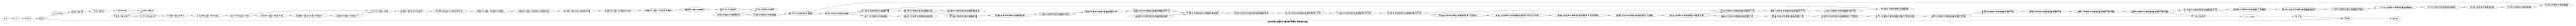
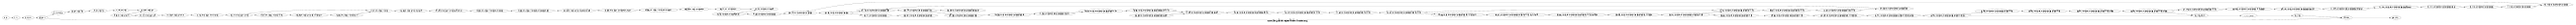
  digraph {
    label="Control-flow-graph for register allocator (function _copy)"
    rankdir=LR
    n1 [label="0, 0: "]
    n2 [label="1, 1: "]
    n3 [label="2, 2: 0 1 "]
    n4 [label="3, 3: 0 1 "]
    n5 [label="4, 7: 0 1 2 3 "]
    n6 [label="79, 120: "]
    n7 [label="5, 8: 0 1 2 3 4 5 "]
    n8 [label="80, 121: "]
    n9 [label="6, 9: 0 1 2 3 4 5 "]
    n10 [label="7, 10: 0 1 2 3 "]
    n11 [label="8, 12: 0 1 2 3 6 7 "]
    n12 [label="9, 13: 0 1 2 3 6 7 8 9 "]
    n13 [label="10, 14: 0 1 2 3 6 7 8 9 "]
    n14 [label="11, 15: 0 1 2 3 6 7 10 11 "]
    n15 [label="12, 16: 0 1 2 3 6 7 10 11 12 13 "]
    n16 [label="13, 17: 0 1 2 3 6 7 12 13 "]
    n17 [label="14, 24: 0 1 2 3 6 7 12 13 14 15 "]
    n18 [label="17, 27: 0 1 2 3 6 7 12 13 "]
    n19 [label="15, 25: 0 1 2 3 6 7 12 13 14 15 16 17 "]
    n20 [label="18, 28: 0 1 2 3 6 7 12 13 18 19 "]
    n21 [label="16, 26: 0 1 2 3 6 7 12 13 16 17 "]
    n22 [label="19, 29: 0 1 2 3 6 7 12 13 18 19 20 21 "]
    n23 [label="20, 32: 0 1 2 3 6 7 12 13 20 21 22 23 "]
    n24 [label="21, 33: 0 1 2 3 6 7 12 13 20 21 22 23 24 25 "]
    n25 [label="22, 34: 0 1 2 3 6 7 12 13 20 21 24 25 "]
    n26 [label="23, 35: 0 1 2 3 6 7 12 13 20 21 26 27 "]
    n27 [label="24, 36: 0 1 2 3 6 7 12 13 20 21 26 27 "]
    n28 [label="25, 39: 0 1 2 3 12 13 20 21 "]
    n29 [label="26, 41: 0 1 12 13 20 21 "]
    n30 [label="27, 42: 12 13 20 21 28 29 "]
    n31 [label="28, 43: 12 13 20 21 28 29 30 31 "]
    n32 [label="29, 65: 12 13 20 21 30 31 32 33 "]
    n33 [label="30, 44: 12 13 20 21 30 31 32 33 "]
    n34 [label="31, 46: 12 13 20 21 30 31 32 33 "]
    n35 [label="32, 47: 12 13 20 21 30 31 32 33 "]
    n36 [label="34, 48: 12 13 20 21 30 31 32 33 34 35 "]
    n37 [label="33, 124: 12 13 20 21 30 31 32 33 34 35 "]
    n38 [label="35, 49: 12 13 20 21 30 31 32 33 34 35 "]
    n39 [label="36, 50: 12 13 20 21 30 31 32 33 34 35 36 37 "]
    n40 [label="39, 53: 12 13 20 21 30 31 32 33 34 35 "]
    n41 [label="40, 55: 12 13 20 21 30 31 32 33 34 35 40 "]
    n42 [label="38, 52: 12 13 20 21 30 31 32 33 34 35 38 39 "]
    n43 [label="44, 59: 12 13 20 21 30 31 32 33 34 35 38 39 "]
    n44 [label="45, 60: 12 13 20 21 30 31 32 33 34 35 38 39 43 "]
    n45 [label="41, 56: 12 13 20 21 30 31 32 33 34 35 40 "]
    n46 [label="42, 57: 12 13 20 21 30 31 32 33 34 35 41 42 "]
    n47 [label="43, 58: 12 13 20 21 30 31 32 33 34 35 38 39 41 42 "]
    n48 [label="46, 127: 12 13 20 21 30 31 32 33 34 35 43 44 45 "]
    n49 [label="47, 62: 12 13 20 21 30 31 32 33 34 35 43 44 45 "]
    n50 [label="48, 64: 12 13 20 21 30 31 32 33 34 35 43 44 45 "]
    n51 [label="49, 66: 12 13 20 21 30 31 32 33 34 35 43 44 45 46 47 "]
    n52 [label="54, 76: 12 13 20 21 30 31 32 33 34 35 43 44 45 "]
    n53 [label="50, 67: 12 13 20 21 30 31 32 33 34 35 43 44 45 46 47 48 49 "]
    n54 [label="55, 84: 12 13 20 21 30 31 32 33 34 35 43 44 45 "]
    n55 [label="51, 68: 12 13 20 21 30 31 32 33 34 35 43 44 45 48 49 50 "]
    n56 [label="52, 69: 12 13 20 21 30 31 32 33 34 35 43 44 45 50 "]
    n57 [label="53, 70: 12 13 20 21 30 31 32 33 34 35 43 44 45 "]
    n58 [label="58, 86: 12 13 20 21 30 31 32 33 34 35 44 45 "]
    n59 [label="59, 88: 12 13 20 21 30 31 32 33 34 35 44 45 "]
    n60 [label="56, 82: 12 13 20 21 30 31 32 33 34 35 44 45 "]
    n61 [label="57, 85: 12 13 20 21 30 31 32 33 34 35 "]
    n62 [label="60, 89: 12 13 20 21 30 31 32 33 34 35 44 45 51 52 "]
    n63 [label="61, 91: 12 13 20 21 30 31 32 33 34 35 44 45 51 52 53 "]
    n64 [label="62, 92: 12 13 20 21 30 31 32 33 34 35 44 45 53 "]
    n65 [label="63, 95: 12 13 20 21 30 31 32 33 34 35 44 45 "]
    n66 [label="76, 116: 20 21 "]
    n67 [label="64, 96: 12 13 20 21 30 31 32 33 34 35 44 45 "]
    n68 [label="77, 117: 20 21 "]
    n69 [label="65, 97: 12 13 20 21 30 31 32 33 34 35 44 45 54 55 "]
    n70 [label="66, 98: 12 13 20 21 30 31 32 33 34 35 44 45 54 55 "]
    n71 [label="67, 106: 12 13 20 21 30 31 32 33 34 35 44 45 "]
    n72 [label="68, 105: 12 13 20 21 30 31 32 33 44 45 56 57 "]
    n73 [label="69, 107: 12 13 20 21 30 31 32 33 56 57 58 59 "]
    n74 [label="70, 109: 12 13 20 21 30 31 32 33 58 59 60 61 "]
-   n75 [label="71, 110: 12 13 20 27 30 31 32 33 58 59 60 61"]
+   n75 [label="71, 110: 12 13 20 21 30 31 32 33 58 59 60 61 "]
    n76 [label="72, 111: 12 13 20 21 30 31 32 33 60 61 "]
    n77 [label="73, 112: 12 13 20 21 30 31 32 33 "]
    n78 [label="74, 113: 12 13 20 21 30 31 32 33 "]
    n79 [label="75, 115: 12 13 20 21 30 31 32 33 "]
    n80 [label="78, 118: "]
    n1 -> n2
    n2 -> n3
    n3 -> n4
    n4 -> n5
    n4 -> n6
    n5 -> n7
    n6 -> n8
    n7 -> n9
    n9 -> n10
    n10 -> n11
    n12 -> n11
    n12 -> n13
    n13 -> n14
    n14 -> n15
    n15 -> n16
    n16 -> n17
    n16 -> n18
    n17 -> n19
    n18 -> n20
    n19 -> n21
    n20 -> n22
    n21 -> n18
    n22 -> n23
    n23 -> n24
    n24 -> n25
    n25 -> n26
    n26 -> n27
    n27 -> n28
    n28 -> n29
    n29 -> n30
    n31 -> n30
    n31 -> n32
    n32 -> n33
    n33 -> n34
    n34 -> n35
    n34 -> n36
    n35 -> n37
    n36 -> n38
    n38 -> n39
    n38 -> n40
    n40 -> n41
    n41 -> n45
    n42 -> n43
    n43 -> n44
    n44 -> n48
    n45 -> n46
    n46 -> n47
    n47 -> n43
    n48 -> n49
    n49 -> n50
    n50 -> n51
    n50 -> n52
    n51 -> n53
    n52 -> n54
    n53 -> n55
    n54 -> n60
    n55 -> n56
    n56 -> n57
    n57 -> n52
    n57 -> n58
    n58 -> n59
    n59 -> n62
    n60 -> n61
    n61 -> n36
    n62 -> n63
    n63 -> n64
    n64 -> n65
    n64 -> n66
    n65 -> n67
    n66 -> n68
    n67 -> n69
    n68 -> n80
    n69 -> n70
    n70 -> n66
    n70 -> n71
    n71 -> n72
    n72 -> n73
    n73 -> n74
    n74 -> n75
    n75 -> n76
    n76 -> n77
    n77 -> n78
    n78 -> n79
    n79 -> n33
    n80 -> n6
  }
